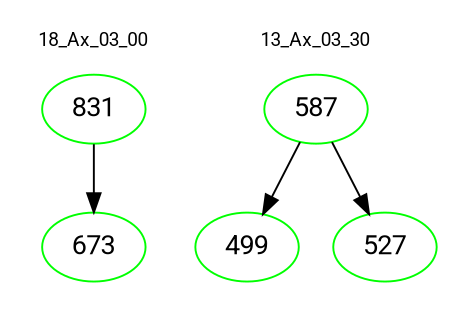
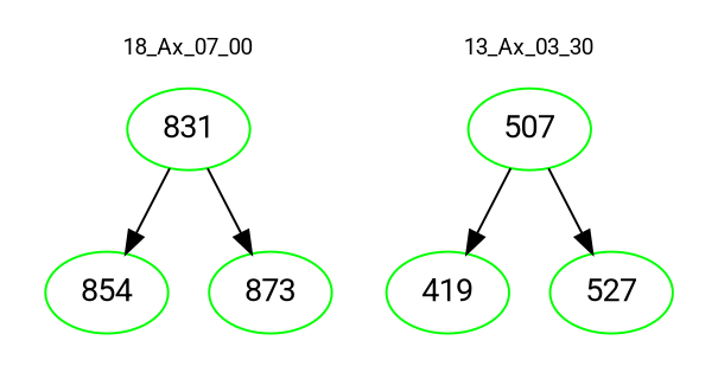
  digraph {
    fontname=Roboto
    node [color=green fontname=Roboto]
    edge [color=black fontname=Roboto]
    n1 [label=831]
-   n3 [label=673]
-   n4 [label=587]
-   n5 [label=499]
+   n2 [label=854]
+   n3 [label=873]
+   n4 [label=507]
+   n5 [label=419]
    n6 [label=527]
    subgraph cluster_1 {
      color=white
      fontsize=10
-     label="18_Ax_03_00"
+     label="18_Ax_07_00"
      n1
+     n2
      n3
    }
    subgraph cluster_2 {
      color=white
      fontsize=10
      label="13_Ax_03_30"
      n4
      n5
      n6
    }
+   n1 -> n2
    n1 -> n3
    n4 -> n5
    n4 -> n6
  }
